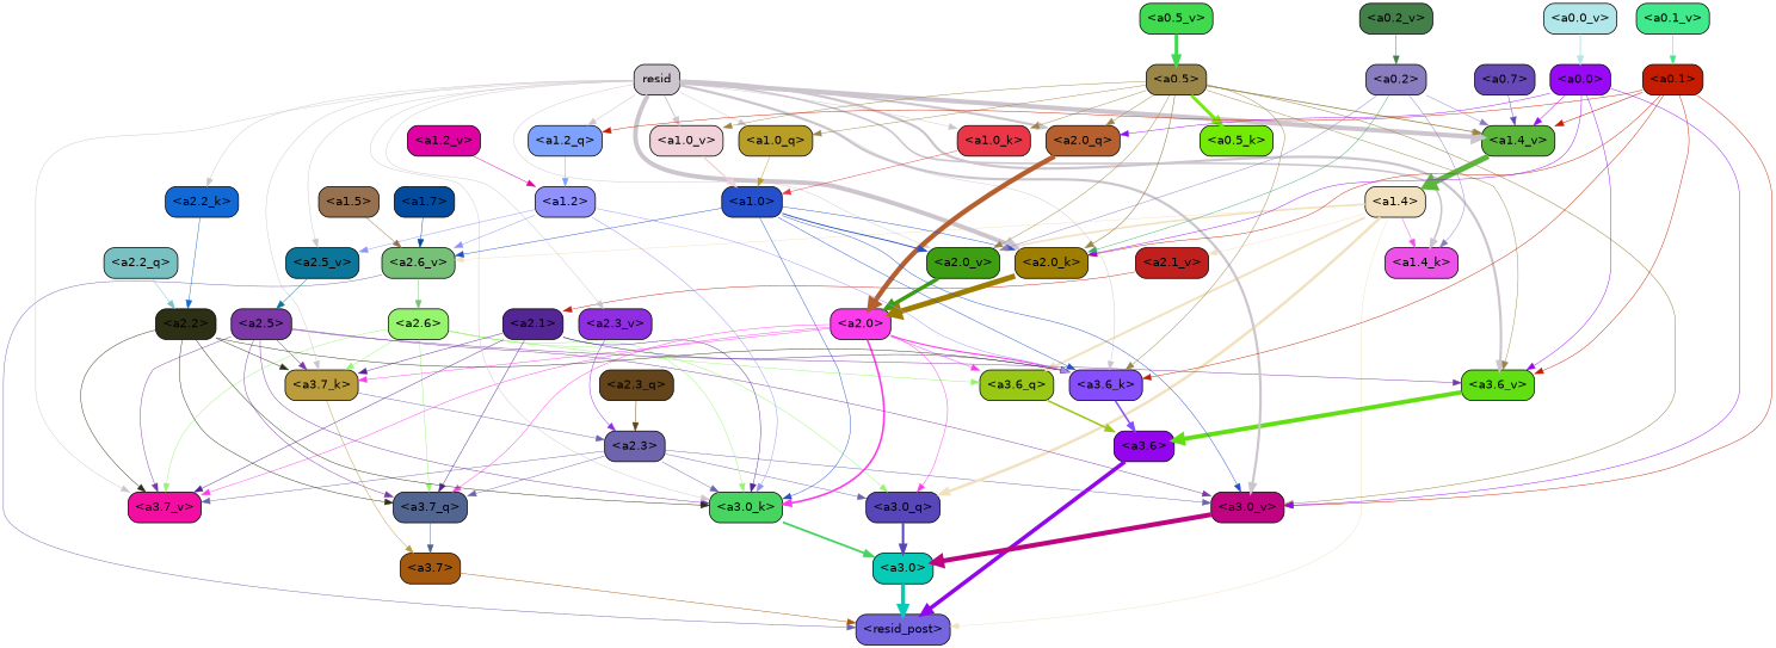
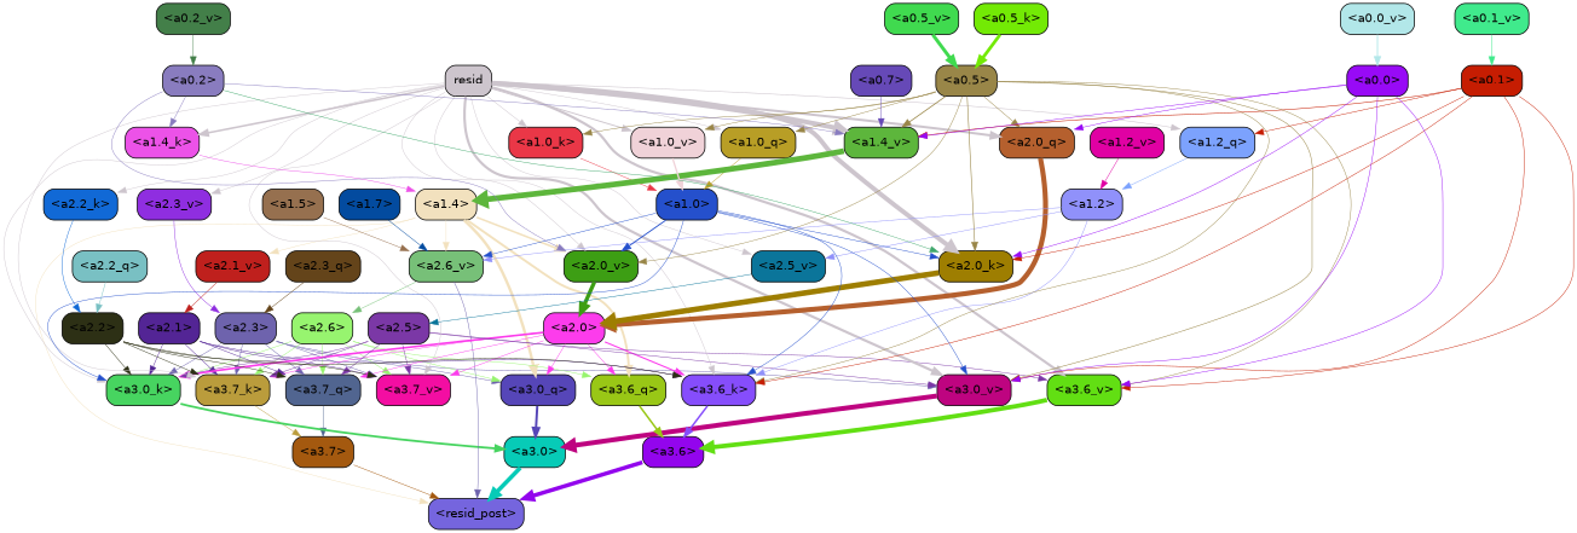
  strict digraph {
    splines=true
    node [color=black fontname=Helvetica shape=box style="filled, rounded"]
    edge [color="#cdc5cd" penwidth=0.6]
    "<a3.7>" [fillcolor="#a4590f"]
    "<resid_post>" [fillcolor="#7565de"]
    "<a3.6>" [fillcolor="#9305ed"]
    "<a3.0>" [fillcolor="#07cbb7"]
    "<a2.3>" [fillcolor="#6e63ad"]
    "<a3.7_q>" [fillcolor="#516590"]
    "<a3.0_q>" [fillcolor="#5646b8"]
    "<a3.7_k>" [fillcolor="#ba9c3c"]
    "<a3.0_k>" [fillcolor="#47d460"]
    "<a3.7_v>" [fillcolor="#f30ea2"]
    "<a3.0_v>" [fillcolor="#be0480"]
    "<a1.4>" [fillcolor="#f2e1be"]
    "<a3.6_q>" [fillcolor="#99c716"]
    "<a2.6_v>" [fillcolor="#77c078"]
    "<a2.1_v>" [fillcolor="#bf201d"]
    "<a2.0_v>" [fillcolor="#3d9e14"]
    "<a2.6>" [fillcolor="#97f46f"]
    "<a2.1>" [fillcolor="#532595"]
    "<a2.0>" [fillcolor="#fc3cec"]
    "<a3.6_k>" [fillcolor="#864dfc"]
    "<a3.6_v>" [fillcolor="#62df13"]
    "<a2.5>" [fillcolor="#7b38a6"]
    "<a2.2>" [fillcolor="#2d3015"]
    n24 [fillcolor="#cdc5cd" label=resid]
    "<a2.0_q>" [fillcolor="#b5602e"]
    "<a2.2_k>" [fillcolor="#1169d6"]
    "<a2.0_k>" [fillcolor="#9e7e01"]
    "<a2.5_v>" [fillcolor="#0b759a"]
    "<a2.3_v>" [fillcolor="#8f2ee0"]
    "<a1.2_q>" [fillcolor="#7ca2fd"]
    "<a1.0_q>" [fillcolor="#b89e26"]
    "<a1.4_k>" [fillcolor="#ec52e8"]
    "<a1.0_k>" [fillcolor="#ea3747"]
    "<a1.4_v>" [fillcolor="#5db63c"]
    "<a1.0_v>" [fillcolor="#f0d2d8"]
    "<a1.2>" [fillcolor="#9091fa"]
    "<a1.0>" [fillcolor="#2550cc"]
    "<a0.5>" [fillcolor="#998648"]
    "<a0.1>" [fillcolor="#c61d02"]
    "<a0.0>" [fillcolor="#980af6"]
    "<a2.3_q>" [fillcolor="#64441a"]
    "<a2.2_q>" [fillcolor="#79c0c3"]
    "<a0.2>" [fillcolor="#897cbf"]
    "<a1.7>" [fillcolor="#034b9f"]
    "<a1.5>" [fillcolor="#96704f"]
    "<a1.2_v>" [fillcolor="#e001a3"]
    "<a0.7>" [fillcolor="#6649b7"]
    "<a0.5_k>" [fillcolor="#73ea05"]
    "<a0.5_v>" [fillcolor="#40da4f"]
    "<a0.2_v>" [fillcolor="#437f49"]
    "<a0.1_v>" [fillcolor="#40ea8c"]
    "<a0.0_v>" [fillcolor="#b2e7e9"]
    "<a3.7>" -> "<resid_post>" [color="#a4590f"]
    "<a3.6>" -> "<resid_post>" [color="#9305ed" penwidth=4.751612067222595]
    "<a3.0>" -> "<resid_post>" [color="#07cbb7" penwidth=4.884142994880676]
    "<a2.3>" -> "<a3.7_q>" [color="#6e63ad"]
    "<a2.3>" -> "<a3.0_q>" [color="#6e63ad"]
-   "<a3.7_k>" -> "<a2.3>" [color="#6e63ad"]
+   "<a2.3>" -> "<a3.7_k>" [color="#6e63ad"]
    "<a2.3>" -> "<a3.0_k>" [color="#6e63ad"]
    "<a2.3>" -> "<a3.7_v>" [color="#6e63ad"]
    "<a2.3>" -> "<a3.0_v>" [color="#6e63ad"]
    "<a3.7_q>" -> "<a3.7>" [color="#516590"]
    "<a3.0_q>" -> "<a3.0>" [color="#5646b8" penwidth=2.7421876192092896]
    "<a3.7_k>" -> "<a3.7>" [color="#ba9c3c"]
    "<a3.0_k>" -> "<a3.0>" [color="#47d460" penwidth=2.476402521133423]
    "<a3.0_v>" -> "<a3.0>" [color="#be0480" penwidth=5.652270674705505]
    "<a1.4>" -> "<resid_post>" [color="#f2e1be"]
    "<a1.4>" -> "<a3.0_q>" [color="#f2e1be" penwidth=3.3040847778320312]
    "<a1.4>" -> "<a3.6_q>" [color="#f2e1be" penwidth=2.6469622254371643]
    "<a1.4>" -> "<a2.6_v>" [color="#f2e1be"]
    "<a1.4>" -> "<a2.1_v>" [color="#f2e1be"]
    "<a1.4>" -> "<a2.0_v>" [color="#f2e1be" penwidth=2.1286070346832275]
    "<a3.6_q>" -> "<a3.6>" [color="#99c716" penwidth=2.091020345687866]
    "<a2.6_v>" -> "<resid_post>" [color="#6e63ad"]
    "<a2.6_v>" -> "<a2.6>" [color="#77c078"]
    "<a2.1_v>" -> "<a2.1>" [color="#bf201d"]
    "<a2.0_v>" -> "<a2.0>" [color="#3d9e14" penwidth=4.5950857400894165]
    "<a2.6>" -> "<a3.7_q>" [color="#97f46f"]
    "<a2.6>" -> "<a3.0_q>" [color="#97f46f"]
    "<a2.6>" -> "<a3.7_k>" [color="#97f46f"]
    "<a2.6>" -> "<a3.0_k>" [color="#97f46f"]
    "<a2.6>" -> "<a3.7_v>" [color="#97f46f"]
    "<a2.6>" -> "<a3.6_q>" [color="#97f46f"]
    "<a2.1>" -> "<a3.7_q>" [color="#532595"]
    "<a2.1>" -> "<a3.7_k>" [color="#532595"]
    "<a2.1>" -> "<a3.0_k>" [color="#532595"]
    "<a2.1>" -> "<a3.7_v>" [color="#532595"]
    "<a2.1>" -> "<a3.6_k>" [color="#532595"]
    "<a2.0>" -> "<a3.7_q>" [color="#fc3cec"]
    "<a2.0>" -> "<a3.0_q>" [color="#fc3cec"]
    "<a2.0>" -> "<a3.7_k>" [color="#fc3cec"]
    "<a2.0>" -> "<a3.0_k>" [color="#fc3cec" penwidth=2.2137351036071777]
    "<a2.0>" -> "<a3.7_v>" [color="#fc3cec"]
    "<a2.0>" -> "<a3.6_q>" [color="#fc3cec"]
    "<a2.0>" -> "<a3.6_k>" [color="#fc3cec" penwidth=1.4757367372512817]
    "<a3.6_k>" -> "<a3.6>" [color="#864dfc" penwidth=2.048597991466522]
    "<a3.6_v>" -> "<a3.6>" [color="#62df13" penwidth=5.2550448179244995]
    "<a2.5>" -> "<a3.7_q>" [color="#7b38a6"]
    "<a2.5>" -> "<a3.7_k>" [color="#7b38a6"]
    "<a2.5>" -> "<a3.0_k>" [color="#7b38a6"]
    "<a2.5>" -> "<a3.7_v>" [color="#7b38a6"]
    "<a2.5>" -> "<a3.0_v>" [color="#7b38a6"]
    "<a2.5>" -> "<a3.6_v>" [color="#7b38a6"]
    "<a2.2>" -> "<a3.7_q>" [color="#2d3015"]
    "<a2.2>" -> "<a3.7_k>" [color="#2d3015"]
    "<a2.2>" -> "<a3.0_k>" [color="#2d3015"]
    "<a2.2>" -> "<a3.7_v>" [color="#2d3015"]
    "<a2.2>" -> "<a3.6_k>" [color="#2d3015"]
    n24 -> "<a3.7_k>"
    n24 -> "<a3.0_k>"
    n24 -> "<a3.7_v>"
    n24 -> "<a3.0_v>" [penwidth=2.972973108291626]
    n24 -> "<a2.0_v>"
    n24 -> "<a3.6_k>"
    n24 -> "<a3.6_v>" [penwidth=2.9582033157348633]
    n24 -> "<a2.0_q>" [penwidth=2.7699792869389057]
    n24 -> "<a2.2_k>"
    n24 -> "<a2.0_k>" [penwidth=5.362775564193726]
    n24 -> "<a2.5_v>"
    n24 -> "<a2.3_v>"
    n24 -> "<a1.2_q>" [penwidth=0.7193574905395508]
    n24 -> "<a1.0_q>"
    n24 -> "<a1.4_k>" [penwidth=2.147887945175171]
    n24 -> "<a1.0_k>"
    n24 -> "<a1.4_v>" [penwidth=5.545122385025024]
    n24 -> "<a1.0_v>" [penwidth=1.26444411277771]
    "<a2.0_q>" -> "<a2.0>" [color="#b5602e" penwidth=5.819834470748901]
    "<a2.2_k>" -> "<a2.2>" [color="#1169d6"]
    "<a2.0_k>" -> "<a2.0>" [color="#9e7e01" penwidth=6.470837593078613]
    "<a2.5_v>" -> "<a2.5>" [color="#0b759a"]
    "<a2.3_v>" -> "<a2.3>" [color="#8f2ee0"]
    "<a1.2_q>" -> "<a1.2>" [color="#7ca2fd"]
    "<a1.0_q>" -> "<a1.0>" [color="#b89e26"]
-   "<a1.4>" -> "<a1.4_k>" [color="#ec52e8"]
+   "<a1.4_k>" -> "<a1.4>" [color="#ec52e8"]
    "<a1.0_k>" -> "<a1.0>" [color="#ea3747"]
    "<a1.4_v>" -> "<a1.4>" [color="#5db63c" penwidth=6.635385513305664]
    "<a1.0_v>" -> "<a1.0>" [color="#f0d2d8" penwidth=1.807669460773468]
-   "<a1.2>" -> "<a3.0_k>" [color="#9091fa"]
    "<a1.2>" -> "<a2.6_v>" [color="#9091fa"]
    "<a1.2>" -> "<a3.6_k>" [color="#9091fa"]
    "<a1.2>" -> "<a2.5_v>" [color="#9091fa"]
    "<a1.0>" -> "<a3.0_k>" [color="#2550cc"]
    "<a1.0>" -> "<a3.0_v>" [color="#2550cc"]
    "<a1.0>" -> "<a2.6_v>" [color="#2550cc"]
    "<a1.0>" -> "<a2.0_v>" [color="#2550cc" penwidth=1.2240618467330933]
    "<a1.0>" -> "<a3.6_k>" [color="#2550cc"]
    "<a1.0>" -> "<a2.0_k>" [color="#2550cc"]
    "<a0.5>" -> "<a3.0_v>" [color="#998648" penwidth=0.6790935099124908]
    "<a0.5>" -> "<a2.0_v>" [color="#998648"]
    "<a0.5>" -> "<a3.6_k>" [color="#998648"]
    "<a0.5>" -> "<a3.6_v>" [color="#998648"]
    "<a0.5>" -> "<a2.0_q>" [color="#998648"]
    "<a0.5>" -> "<a2.0_k>" [color="#998648" penwidth=0.7897988557815552]
    "<a0.5>" -> "<a1.0_q>" [color="#998648"]
    "<a0.5>" -> "<a1.0_k>" [color="#998648"]
    "<a0.5>" -> "<a1.4_v>" [color="#998648" penwidth=1.0479987859725952]
    "<a0.5>" -> "<a1.0_v>" [color="#998648"]
    "<a0.1>" -> "<a3.0_v>" [color="#c61d02"]
    "<a0.1>" -> "<a3.6_k>" [color="#c61d02"]
    "<a0.1>" -> "<a3.6_v>" [color="#c61d02"]
    "<a0.1>" -> "<a2.0_k>" [color="#c61d02"]
    "<a0.1>" -> "<a1.2_q>" [color="#c61d02"]
    "<a0.1>" -> "<a1.4_v>" [color="#c61d02" penwidth=0.7031502723693848]
    "<a0.0>" -> "<a3.0_v>" [color="#980af6"]
    "<a0.0>" -> "<a3.6_v>" [color="#980af6"]
    "<a0.0>" -> "<a2.0_q>" [color="#980af6"]
    "<a0.0>" -> "<a2.0_k>" [color="#980af6"]
    "<a0.0>" -> "<a1.4_v>" [color="#980af6"]
    "<a2.3_q>" -> "<a2.3>" [color="#64441a"]
    "<a2.2_q>" -> "<a2.2>" [color="#79c0c3"]
    "<a0.2>" -> "<a2.0_v>" [color="#897cbf"]
    "<a0.2>" -> "<a2.0_k>" [color="#40a76c"]
    "<a0.2>" -> "<a1.4_k>" [color="#897cbf"]
    "<a0.2>" -> "<a1.4_v>" [color="#897cbf"]
    "<a1.7>" -> "<a2.6_v>" [color="#034b9f"]
    "<a1.5>" -> "<a2.6_v>" [color="#96704f"]
    "<a1.2_v>" -> "<a1.2>" [color="#e001a3"]
    "<a0.7>" -> "<a1.4_v>" [color="#6649b7"]
-   "<a0.5>" -> "<a0.5_k>" [color="#73ea05" penwidth=3.780391812324524]
+   "<a0.5_k>" -> "<a0.5>" [color="#73ea05" penwidth=3.780391812324524]
    "<a0.5_v>" -> "<a0.5>" [color="#40da4f" penwidth=4.0294036865234375]
    "<a0.2_v>" -> "<a0.2>" [color="#437f49"]
    "<a0.1_v>" -> "<a0.1>" [color="#40ea8c" penwidth=0.6631441116333008]
    "<a0.0_v>" -> "<a0.0>" [color="#b2e7e9" penwidth=1.2803640365600586]
  }
